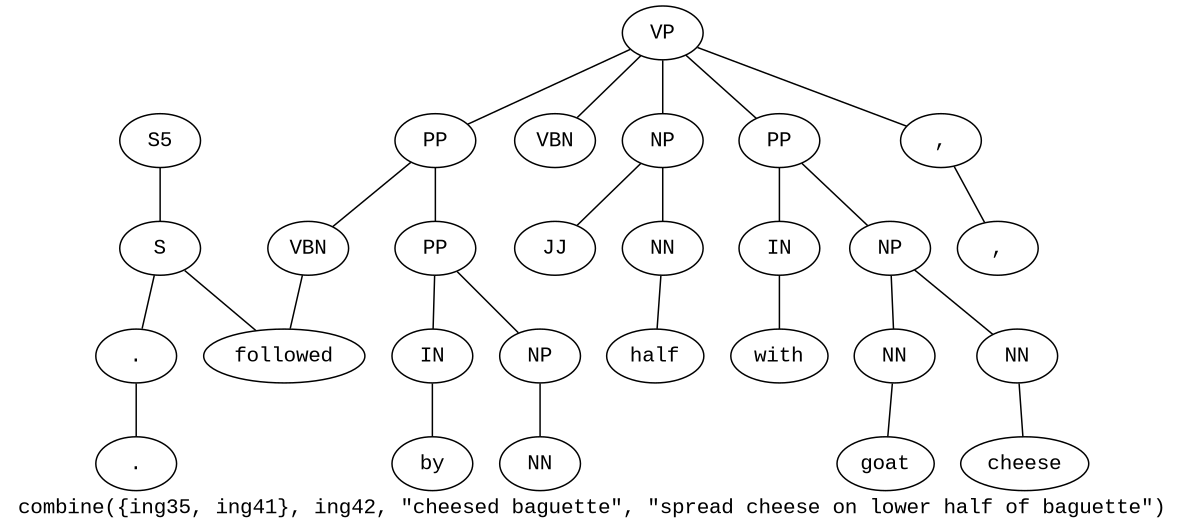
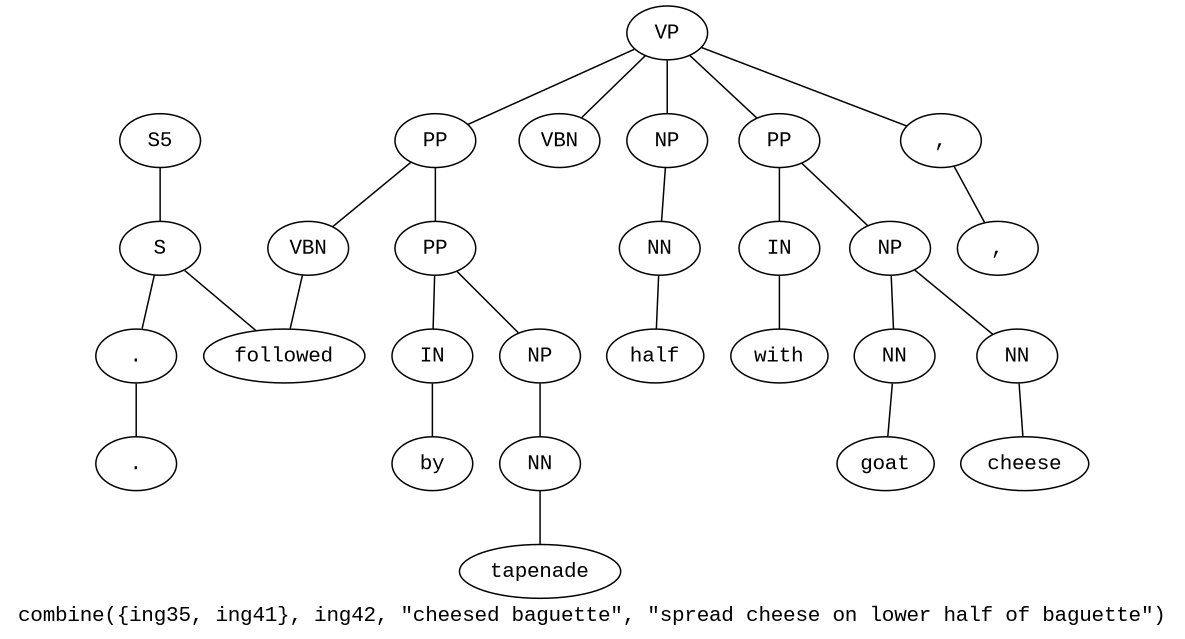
  graph {
    fontname="Liberation Mono"
    label="combine({ing35, ing41}, ing42, \"cheesed baguette\", \"spread cheese on lower half of baguette\")"
    node [fontname="Liberation Mono"]
    edge [fontname="Liberation Mono"]
    n1 [label=S5]
    n2 [label=S]
    n3 [label="."]
    n4 [label=followed]
    n5 [label=VP]
    n6 [label=VBN]
    n7 [label=NP]
    n8 [label=PP]
    n9 [label=","]
    n10 [label=PP]
    n11 [label="."]
-   n12 [label=JJ]
    n13 [label=NN]
    n14 [label=IN]
    n15 [label=NP]
    n16 [label=","]
    n17 [label=VBN]
    n18 [label=PP]
    n19 [label=half]
    n20 [label=with]
    n21 [label=NN]
    n22 [label=NN]
    n23 [label=goat]
    n24 [label=cheese]
    n25 [label=IN]
    n26 [label=NP]
    n27 [label=by]
    n28 [label=NN]
+   n29 [label=tapenade]
    n1 -- n2
    n2 -- n3
    n2 -- n4
    n3 -- n11
    n5 -- n6
    n5 -- n7
    n5 -- n8
    n5 -- n9
    n5 -- n10
-   n7 -- n12
    n7 -- n13
    n8 -- n14
    n8 -- n15
    n9 -- n16
    n10 -- n17
    n10 -- n18
    n13 -- n19
    n14 -- n20
    n15 -- n21
    n15 -- n22
    n17 -- n4
    n18 -- n25
    n18 -- n26
    n21 -- n23
    n22 -- n24
    n25 -- n27
    n26 -- n28
+   n28 -- n29
  }
